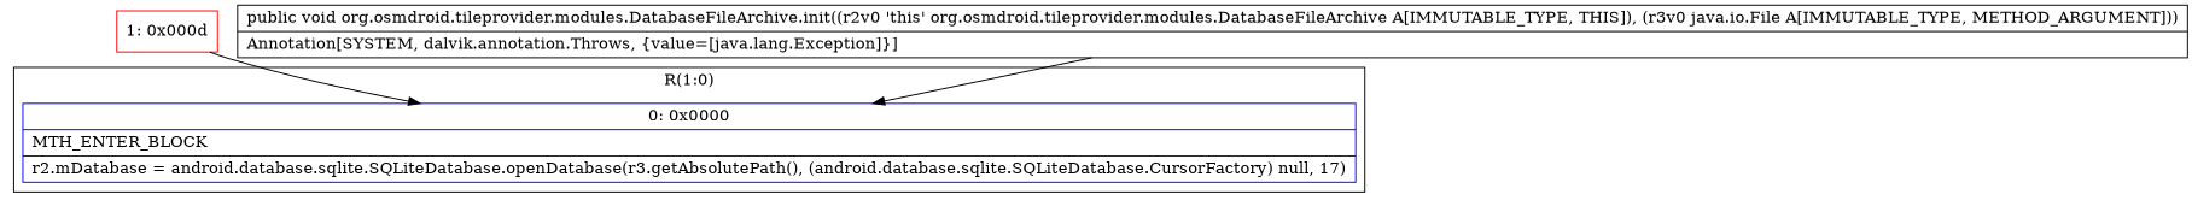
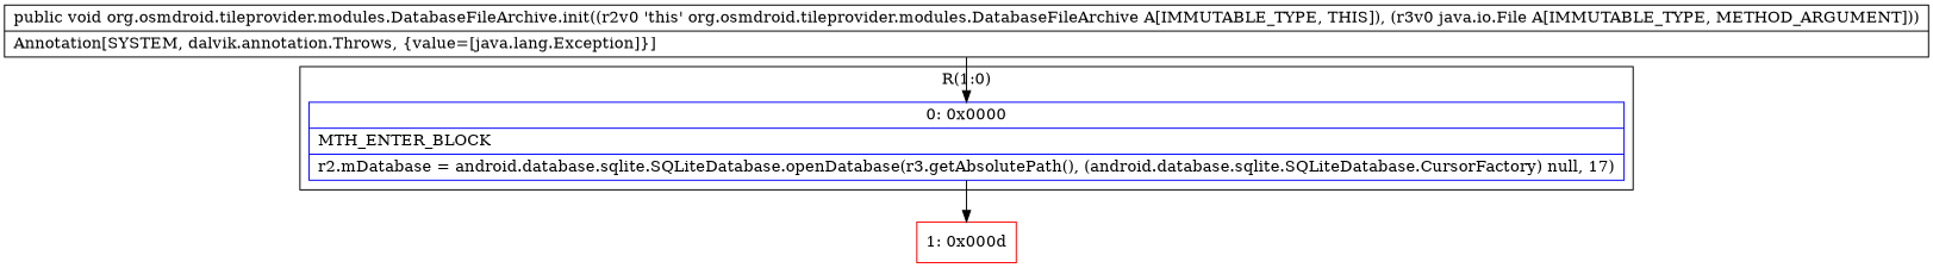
  digraph {
    node [shape=record]
    n1 [color=blue label="{0\:\ 0x0000|MTH_ENTER_BLOCK\l|r2.mDatabase = android.database.sqlite.SQLiteDatabase.openDatabase(r3.getAbsolutePath(), (android.database.sqlite.SQLiteDatabase.CursorFactory) null, 17)\l}"]
    n2 [color=red label="{1\:\ 0x000d}"]
    n3 [label="{public void org.osmdroid.tileprovider.modules.DatabaseFileArchive.init((r2v0 'this' org.osmdroid.tileprovider.modules.DatabaseFileArchive A[IMMUTABLE_TYPE, THIS]), (r3v0 java.io.File A[IMMUTABLE_TYPE, METHOD_ARGUMENT]))  | Annotation[SYSTEM, dalvik.annotation.Throws, \{value=[java.lang.Exception]\}]\l}"]
    subgraph cluster_1 {
      label="R(1:0)"
      n1
    }
-   n2 -> n1
+   n1 -> n2
    n3 -> n1
  }
